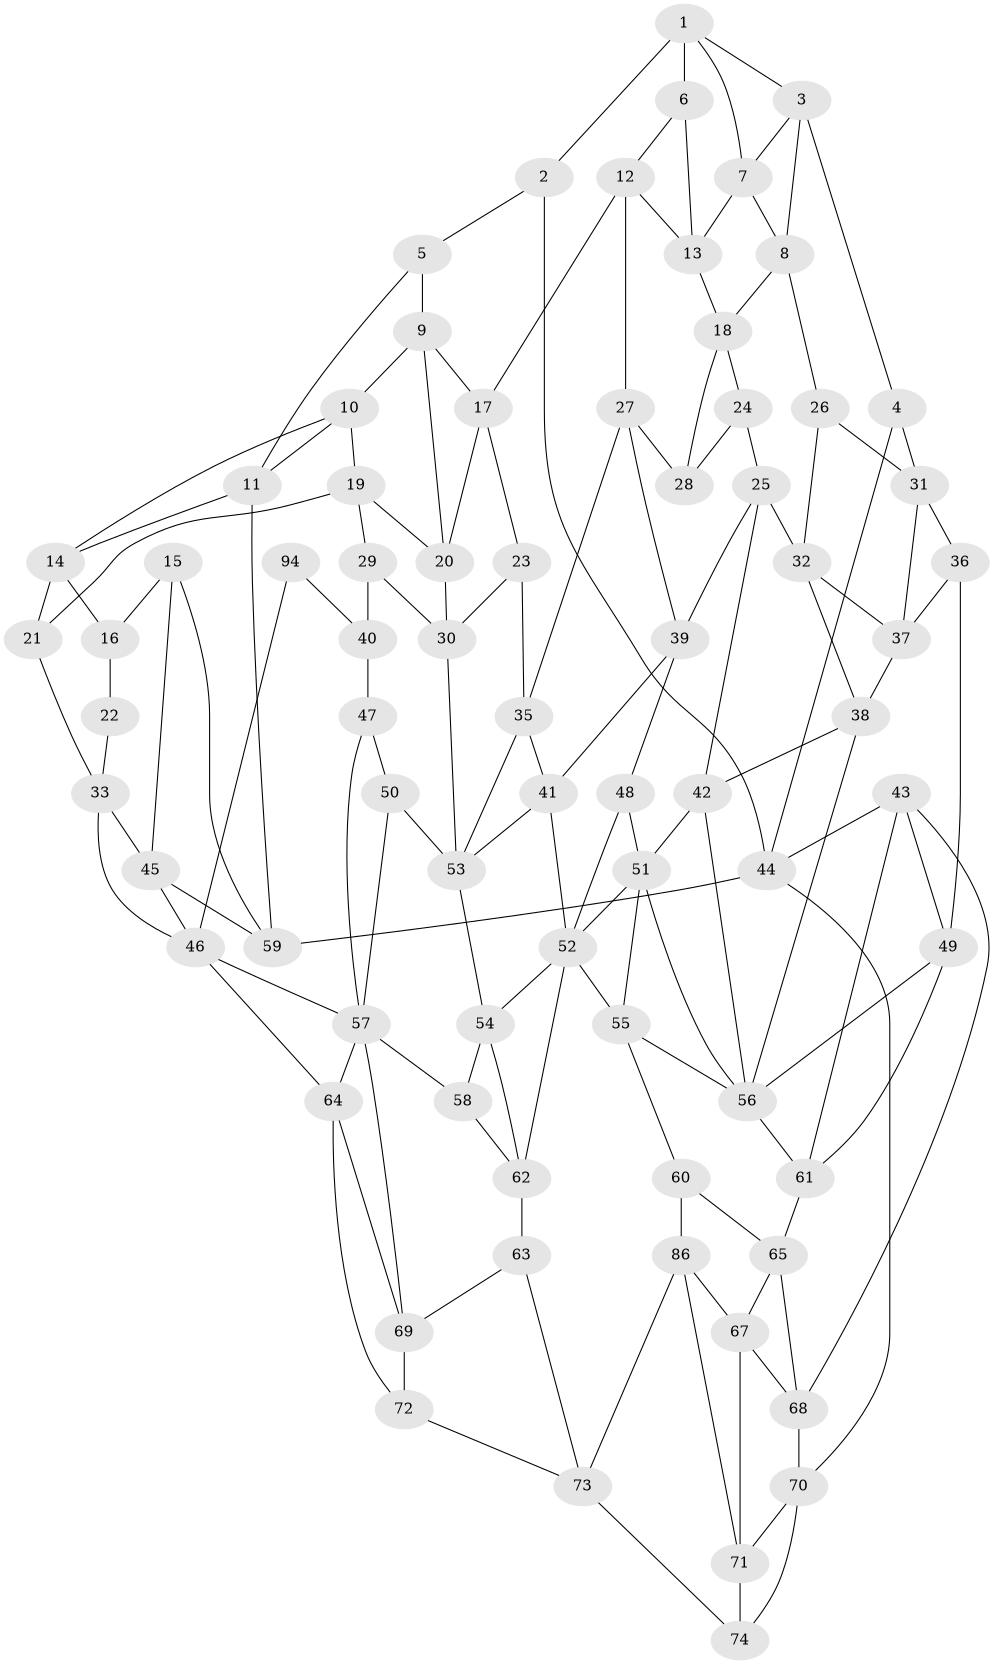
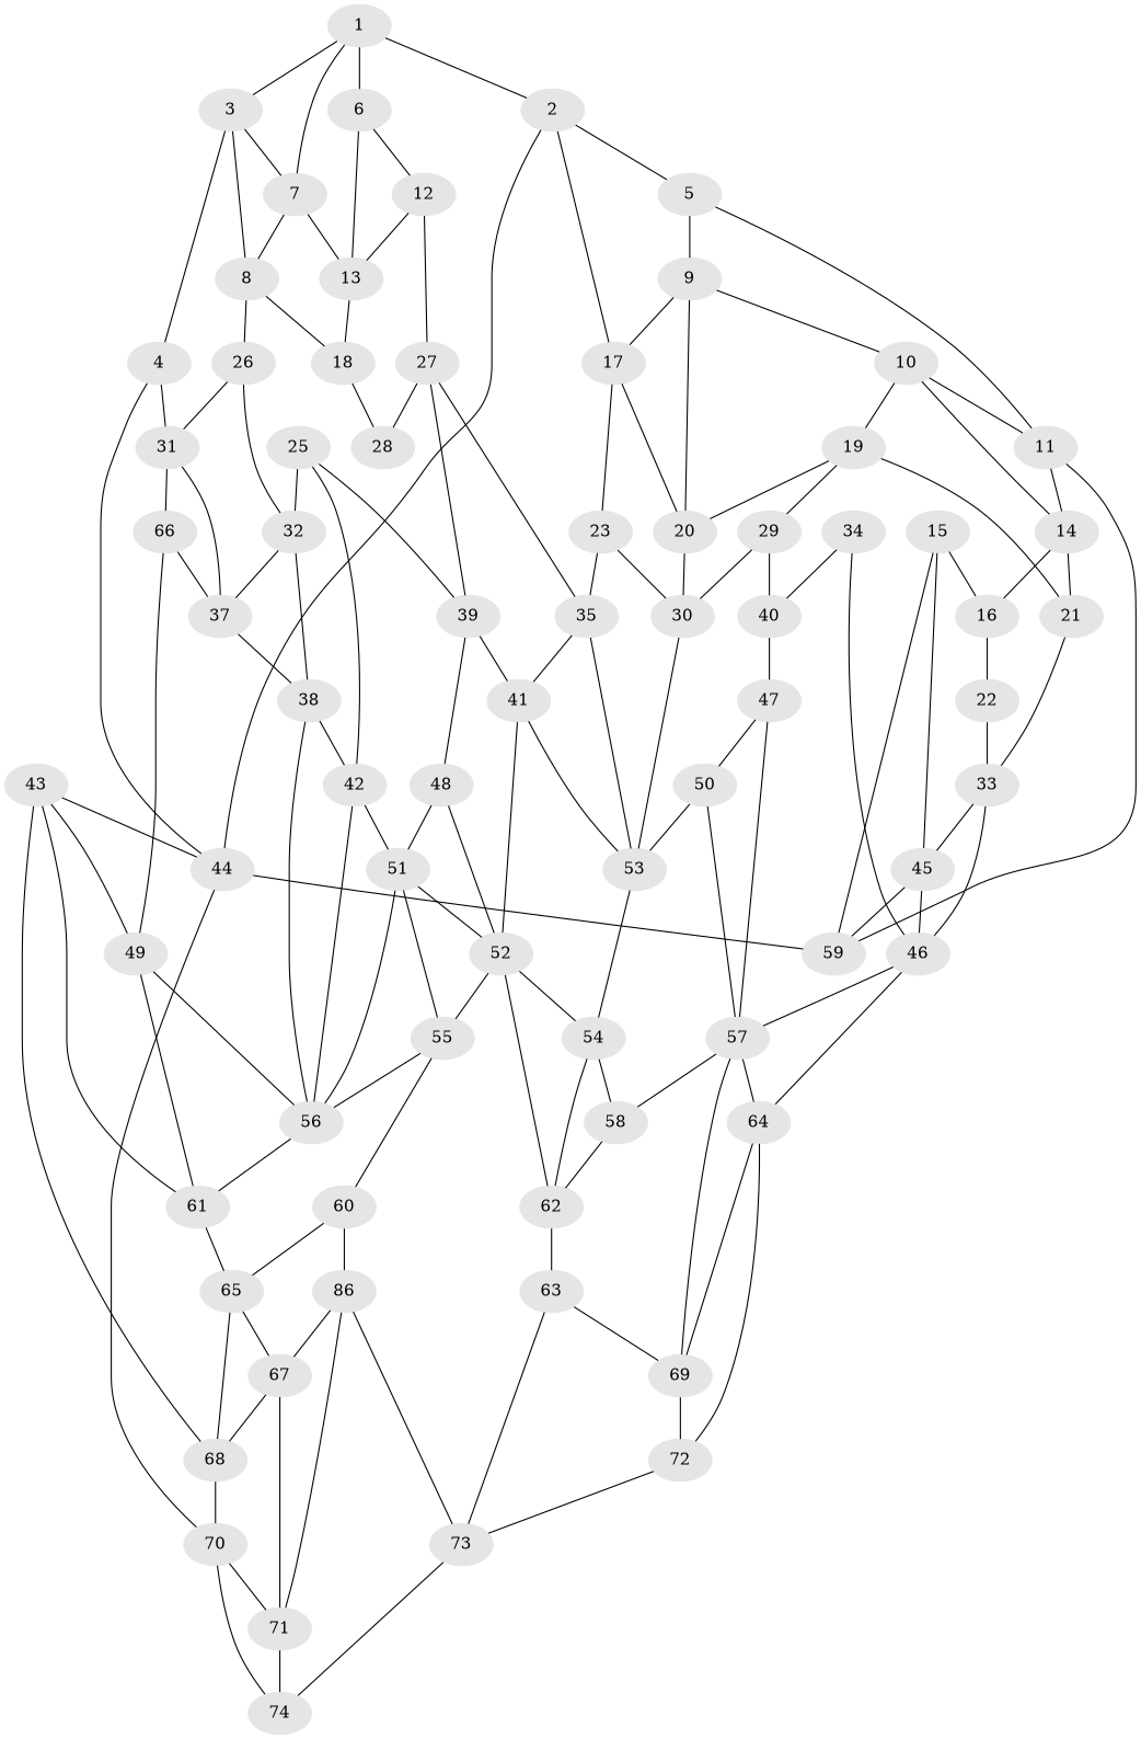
  graph {
    node [color=gray90 style=filled]
    edge [weight=1.0]
    1
    2
    3
    6
    7
    5
    44
    4
    8
    12
    13
    9
    11
    59
    70
    31
    18
    26
-   36
+   36 [label=66]
    37
    10
    17
    20
    14
    27
-   24
    28
    32
    19
    23
    30
    16
    21
    29
    35
    39
    22
    33
    15
    45
    46
    25
    40
    53
    41
    42
    38
    48
    56
    51
    47
    54
    49
    57
    64
-   34 [label=94]
+   34
    50
    52
    61
    55
    62
    43
    68
    65
    71
    74
    58
    69
    60
    63
    n71 [label=86]
    72
    67
    73
    1 -- 2
    1 -- 3
    1 -- 6 [weight=2.0]
    1 -- 7
    2 -- 5
    2 -- 44
    3 -- 7
    3 -- 4
    3 -- 8
    6 -- 12
    6 -- 13
    7 -- 8
    7 -- 13
    5 -- 9
    5 -- 11
    44 -- 59 [weight=2.0]
    44 -- 70
    4 -- 44
    4 -- 31
    8 -- 18
    8 -- 26
    12 -- 13
-   12 -- 17
+   2 -- 17
    12 -- 27
    13 -- 18
    9 -- 10
    9 -- 17
    9 -- 20
    11 -- 59
    11 -- 14
    70 -- 71
    70 -- 74
    31 -- 36
    31 -- 37
-   18 -- 24
    18 -- 28
    26 -- 31
    26 -- 32
    36 -- 37
    36 -- 49
    37 -- 38
    10 -- 11
    10 -- 14
    10 -- 19
    17 -- 20
    17 -- 23
    20 -- 30
    14 -- 16
    14 -- 21
    27 -- 28
    27 -- 35
    27 -- 39
-   24 -- 28 [weight=2.0]
-   24 -- 25
    32 -- 37
    32 -- 38
    19 -- 20
    19 -- 21
    19 -- 29
    23 -- 30
    23 -- 35
    30 -- 53
    16 -- 22 [weight=2.0]
    21 -- 33
    29 -- 30
    29 -- 40 [weight=2.0]
    35 -- 53
    35 -- 41
    39 -- 41
    39 -- 48
    22 -- 33
    33 -- 45
    33 -- 46
    15 -- 59
    15 -- 16
    15 -- 45
    45 -- 59
    45 -- 46
    46 -- 57
    46 -- 64
    25 -- 32
    25 -- 39
    25 -- 42
    40 -- 47
    53 -- 54
    41 -- 53
    41 -- 52
    42 -- 56
    42 -- 51
    38 -- 42
    38 -- 56
    48 -- 51 [weight=2.0]
    48 -- 52
    56 -- 61
    51 -- 56
    51 -- 52
    51 -- 55
    47 -- 57
    47 -- 50
    54 -- 62
    54 -- 58
    49 -- 56
    49 -- 61
    57 -- 64
    57 -- 58
    57 -- 69
    64 -- 69
    64 -- 72
    34 -- 46
    34 -- 40
    50 -- 53 [weight=2.0]
    50 -- 57
    52 -- 54
    52 -- 55
    52 -- 62
    61 -- 65
    55 -- 56
    55 -- 60
    62 -- 63
    43 -- 44
    43 -- 49
    43 -- 61
    43 -- 68
    68 -- 70
    65 -- 68
    65 -- 67
    71 -- 74
    58 -- 62
    69 -- 72
    60 -- 65
    60 -- n71
    63 -- 69
    63 -- 73
    n71 -- 71
    n71 -- 67
    n71 -- 73
    72 -- 73
    67 -- 68
    67 -- 71
    73 -- 74
  }
